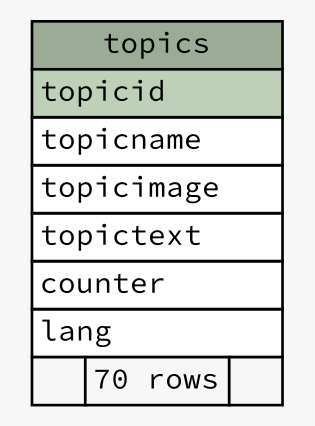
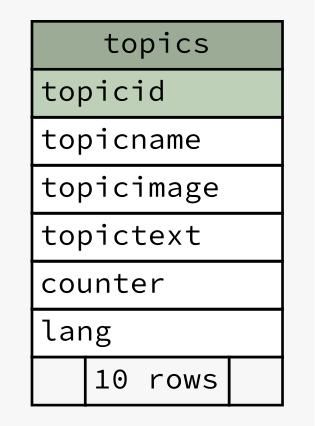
  digraph {
    bgcolor="#f7f7f7"
    fontname="Source Code Pro"
    fontsize=11
    nodesep=0.18
    rankdir=RL
    ranksep=0.46
-   n1 [fontname="Source Code Pro" fontsize=11 label=<     <TABLE BORDER="0" CELLBORDER="1" CELLSPACING="0" BGCOLOR="#ffffff">       <TR><TD COLSPAN="3" BGCOLOR="#9bab96" ALIGN="CENTER">topics</TD></TR>       <TR><TD PORT="topicid" COLSPAN="3" BGCOLOR="#bed1b8" ALIGN="LEFT">topicid</TD></TR>       <TR><TD PORT="topicname" COLSPAN="3" ALIGN="LEFT">topicname</TD></TR>       <TR><TD PORT="topicimage" COLSPAN="3" ALIGN="LEFT">topicimage</TD></TR>       <TR><TD PORT="topictext" COLSPAN="3" ALIGN="LEFT">topictext</TD></TR>       <TR><TD PORT="counter" COLSPAN="3" ALIGN="LEFT">counter</TD></TR>       <TR><TD PORT="lang" COLSPAN="3" ALIGN="LEFT">lang</TD></TR>       <TR><TD ALIGN="LEFT" BGCOLOR="#f7f7f7">  </TD><TD ALIGN="RIGHT" BGCOLOR="#f7f7f7">70 rows</TD><TD ALIGN="RIGHT" BGCOLOR="#f7f7f7">  </TD></TR>     </TABLE>> shape=plaintext]
+   n1 [fontname="Source Code Pro" fontsize=11 label=<     <TABLE BORDER="0" CELLBORDER="1" CELLSPACING="0" BGCOLOR="#ffffff">       <TR><TD COLSPAN="3" BGCOLOR="#9bab96" ALIGN="CENTER">topics</TD></TR>       <TR><TD PORT="topicid" COLSPAN="3" BGCOLOR="#bed1b8" ALIGN="LEFT">topicid</TD></TR>       <TR><TD PORT="topicname" COLSPAN="3" ALIGN="LEFT">topicname</TD></TR>       <TR><TD PORT="topicimage" COLSPAN="3" ALIGN="LEFT">topicimage</TD></TR>       <TR><TD PORT="topictext" COLSPAN="3" ALIGN="LEFT">topictext</TD></TR>       <TR><TD PORT="counter" COLSPAN="3" ALIGN="LEFT">counter</TD></TR>       <TR><TD PORT="lang" COLSPAN="3" ALIGN="LEFT">lang</TD></TR>       <TR><TD ALIGN="LEFT" BGCOLOR="#f7f7f7">  </TD><TD ALIGN="RIGHT" BGCOLOR="#f7f7f7">10 rows</TD><TD ALIGN="RIGHT" BGCOLOR="#f7f7f7">  </TD></TR>     </TABLE>> shape=plaintext]
  }
